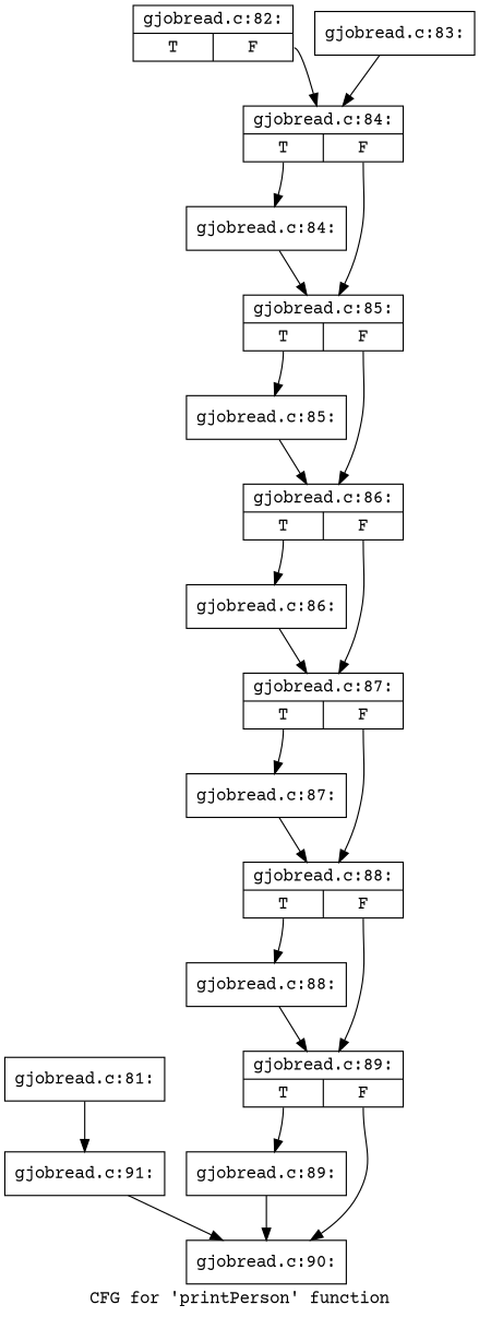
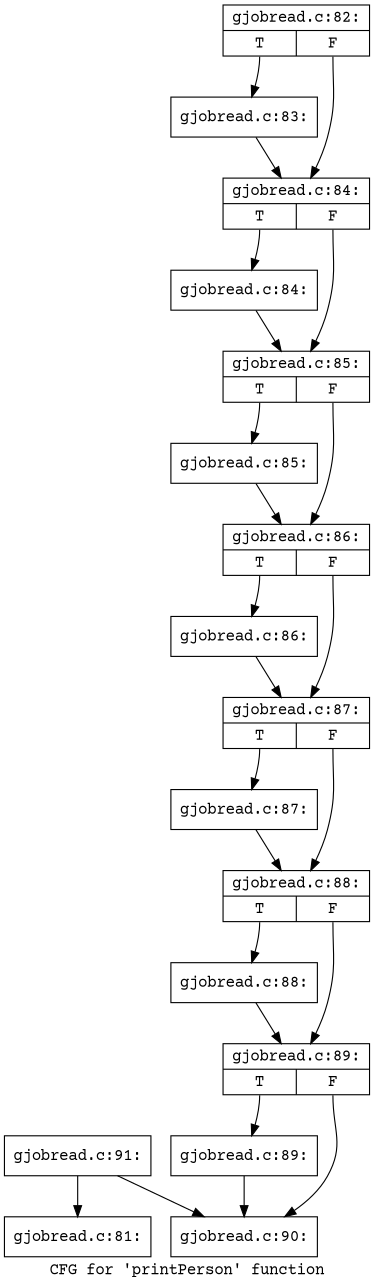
  digraph {
    fontname="Courier Prime"
    label="CFG for 'printPerson' function"
    node [fontname="Courier Prime" shape=record]
    edge [fontname="Courier Prime"]
    n1 [label="{gjobread.c:81:}"]
    n2 [label="{gjobread.c:91:}"]
    n3 [label="{gjobread.c:82:|{<s0>T|<s1>F}}"]
    n4 [label="{gjobread.c:83:}"]
    n5 [label="{gjobread.c:84:|{<s0>T|<s1>F}}"]
    n6 [label="{gjobread.c:90:}"]
    n7 [label="{gjobread.c:84:}"]
    n8 [label="{gjobread.c:85:|{<s0>T|<s1>F}}"]
    n9 [label="{gjobread.c:85:}"]
    n10 [label="{gjobread.c:86:|{<s0>T|<s1>F}}"]
    n11 [label="{gjobread.c:86:}"]
    n12 [label="{gjobread.c:87:|{<s0>T|<s1>F}}"]
    n13 [label="{gjobread.c:87:}"]
    n14 [label="{gjobread.c:88:|{<s0>T|<s1>F}}"]
    n15 [label="{gjobread.c:88:}"]
    n16 [label="{gjobread.c:89:|{<s0>T|<s1>F}}"]
    n17 [label="{gjobread.c:89:}"]
-   n1 -> n2
+   n2 -> n1
    n2 -> n6
+   n3 -> n4 [tailport=s0]
    n3 -> n5 [tailport=s1]
    n4 -> n5
    n5 -> n7 [tailport=s0]
    n5 -> n8 [tailport=s1]
    n7 -> n8
    n8 -> n9 [tailport=s0]
    n8 -> n10 [tailport=s1]
    n9 -> n10
    n10 -> n11 [tailport=s0]
    n10 -> n12 [tailport=s1]
    n11 -> n12
    n12 -> n13 [tailport=s0]
    n12 -> n14 [tailport=s1]
    n13 -> n14
    n14 -> n15 [tailport=s0]
    n14 -> n16 [tailport=s1]
    n15 -> n16
    n16 -> n6 [tailport=s1]
    n16 -> n17 [tailport=s0]
    n17 -> n6
  }
